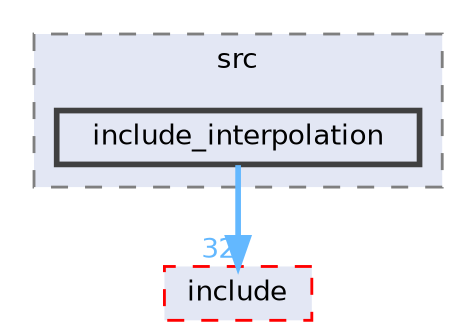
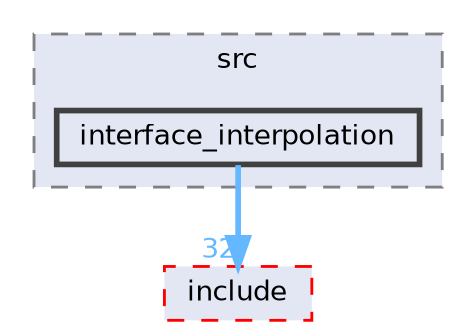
  digraph {
    compound=true
    node [fillcolor="#e3e7f4" fontname=Helvetica fontsize=10 shape=box]
-   n1 [color=grey25 height=0.2 label=include_interpolation style="filled,bold" width=0.4]
+   n1 [color=grey25 height=0.2 label=interface_interpolation style="filled,bold" width=0.4]
    n2 [color=red height=0.2 label=include style="filled,dashed" width=0.4]
    subgraph cluster_1 {
      bgcolor="#e3e7f4"
      fontname=Helvetica
      fontsize=10
      label=src
      pencolor=grey50
      style="filled,dashed"
      n1
    }
    n1 -> n2 [color=steelblue1 fontcolor=steelblue1 fontname=Helvetica fontsize=10 headlabel=32 labeldistance=1.5 labelfontname=Helvetica labelfontsize=10 style=bold]
  }
